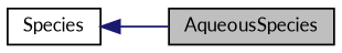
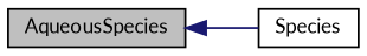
  digraph {
    rankdir=LR
    fontname=Lato
    node [color=black fontname=Lato fontsize=10 shape=record style=filled]
    n1 [fillcolor=grey75 fontcolor=black height=0.2 label=AqueousSpecies width=0.4]
    n2 [fillcolor=white height=0.2 label=Species width=0.4]
-   n2 -> n1 [color=midnightblue dir=back fontname=Lato fontsize=10 labelfontname=Helvetica labelfontsize=10 style=solid]
+   n1 -> n2 [color=midnightblue dir=back fontname=Lato fontsize=10 labelfontname=Helvetica labelfontsize=10 style=solid]
  }
